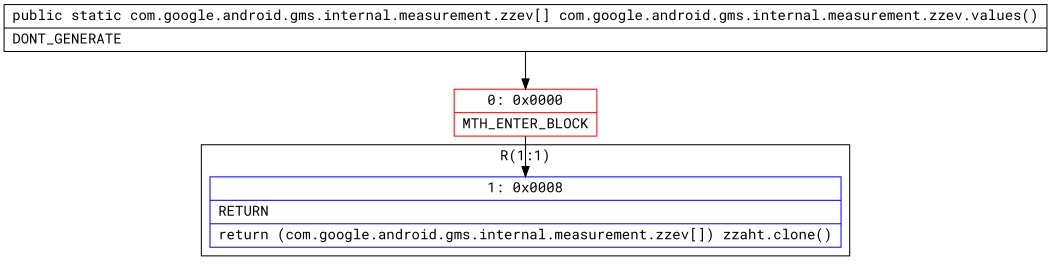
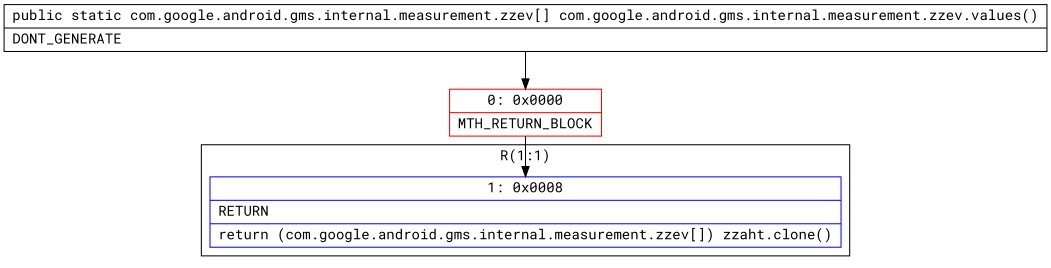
  digraph {
    fontname="Roboto Mono"
    node [shape=record fontname="Roboto Mono"]
    edge [fontname="Roboto Mono"]
    n1 [color=blue label="{1\:\ 0x0008|RETURN\l|return (com.google.android.gms.internal.measurement.zzev[]) zzaht.clone()\l}"]
-   n2 [color=red label="{0\:\ 0x0000|MTH_ENTER_BLOCK\l}"]
+   n2 [color=red label="{0\:\ 0x0000|MTH_RETURN_BLOCK\l}"]
    n3 [label="{public static com.google.android.gms.internal.measurement.zzev[] com.google.android.gms.internal.measurement.zzev.values()  | DONT_GENERATE\l}"]
    subgraph cluster_1 {
      label="R(1:1)"
      n1
    }
    n2 -> n1
    n3 -> n2
  }
